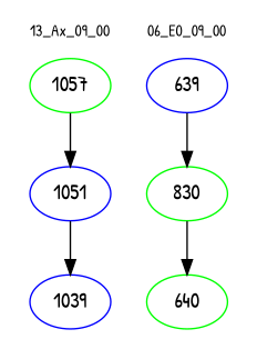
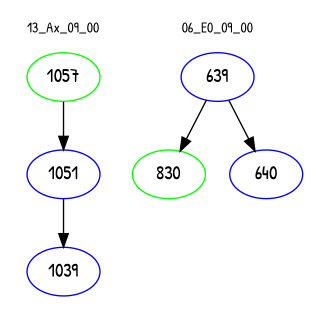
  digraph {
    fontname="Patrick Hand"
    node [color=blue fontname="Patrick Hand"]
    edge [color=black fontname="Patrick Hand"]
    n1 [label=1051]
    n2 [label=1039]
    n3 [color=green label=1057]
    n4 [label=639]
    n5 [color=green label=830]
-   n6 [color=green label=640]
+   n6 [label=640]
    subgraph cluster_1 {
      color=white
      fontsize=10
      label="13_Ax_09_00"
      n1
      n2
      n3
    }
    subgraph cluster_2 {
      color=white
      fontsize=10
      label="06_E0_09_00"
      n4
      n5
      n6
    }
    n1 -> n2
    n3 -> n1
    n4 -> n5
-   n5 -> n6
+   n4 -> n6
  }
